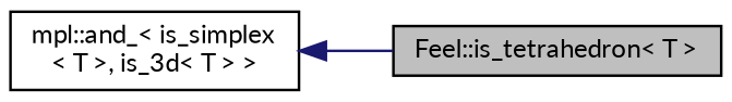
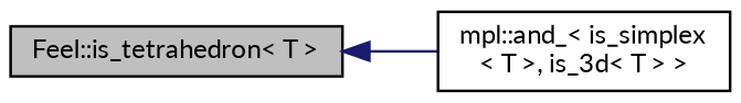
  digraph {
    rankdir=LR
    fontname=Lato
    node [color=black fontname=Lato fontsize=10 shape=record style=filled]
    n1 [fillcolor=grey75 fontcolor=black height=0.2 label="Feel::is_tetrahedron\< T \>" width=0.4]
    n2 [fillcolor=white height=0.2 label="mpl::and_\< is_simplex\l\< T \>, is_3d\< T \> \>" width=0.4]
-   n2 -> n1 [color=midnightblue dir=back fontname=Lato fontsize=10 labelfontname=Helvetica labelfontsize=10 style=solid]
+   n1 -> n2 [color=midnightblue dir=back fontname=Lato fontsize=10 labelfontname=Helvetica labelfontsize=10 style=solid]
  }
